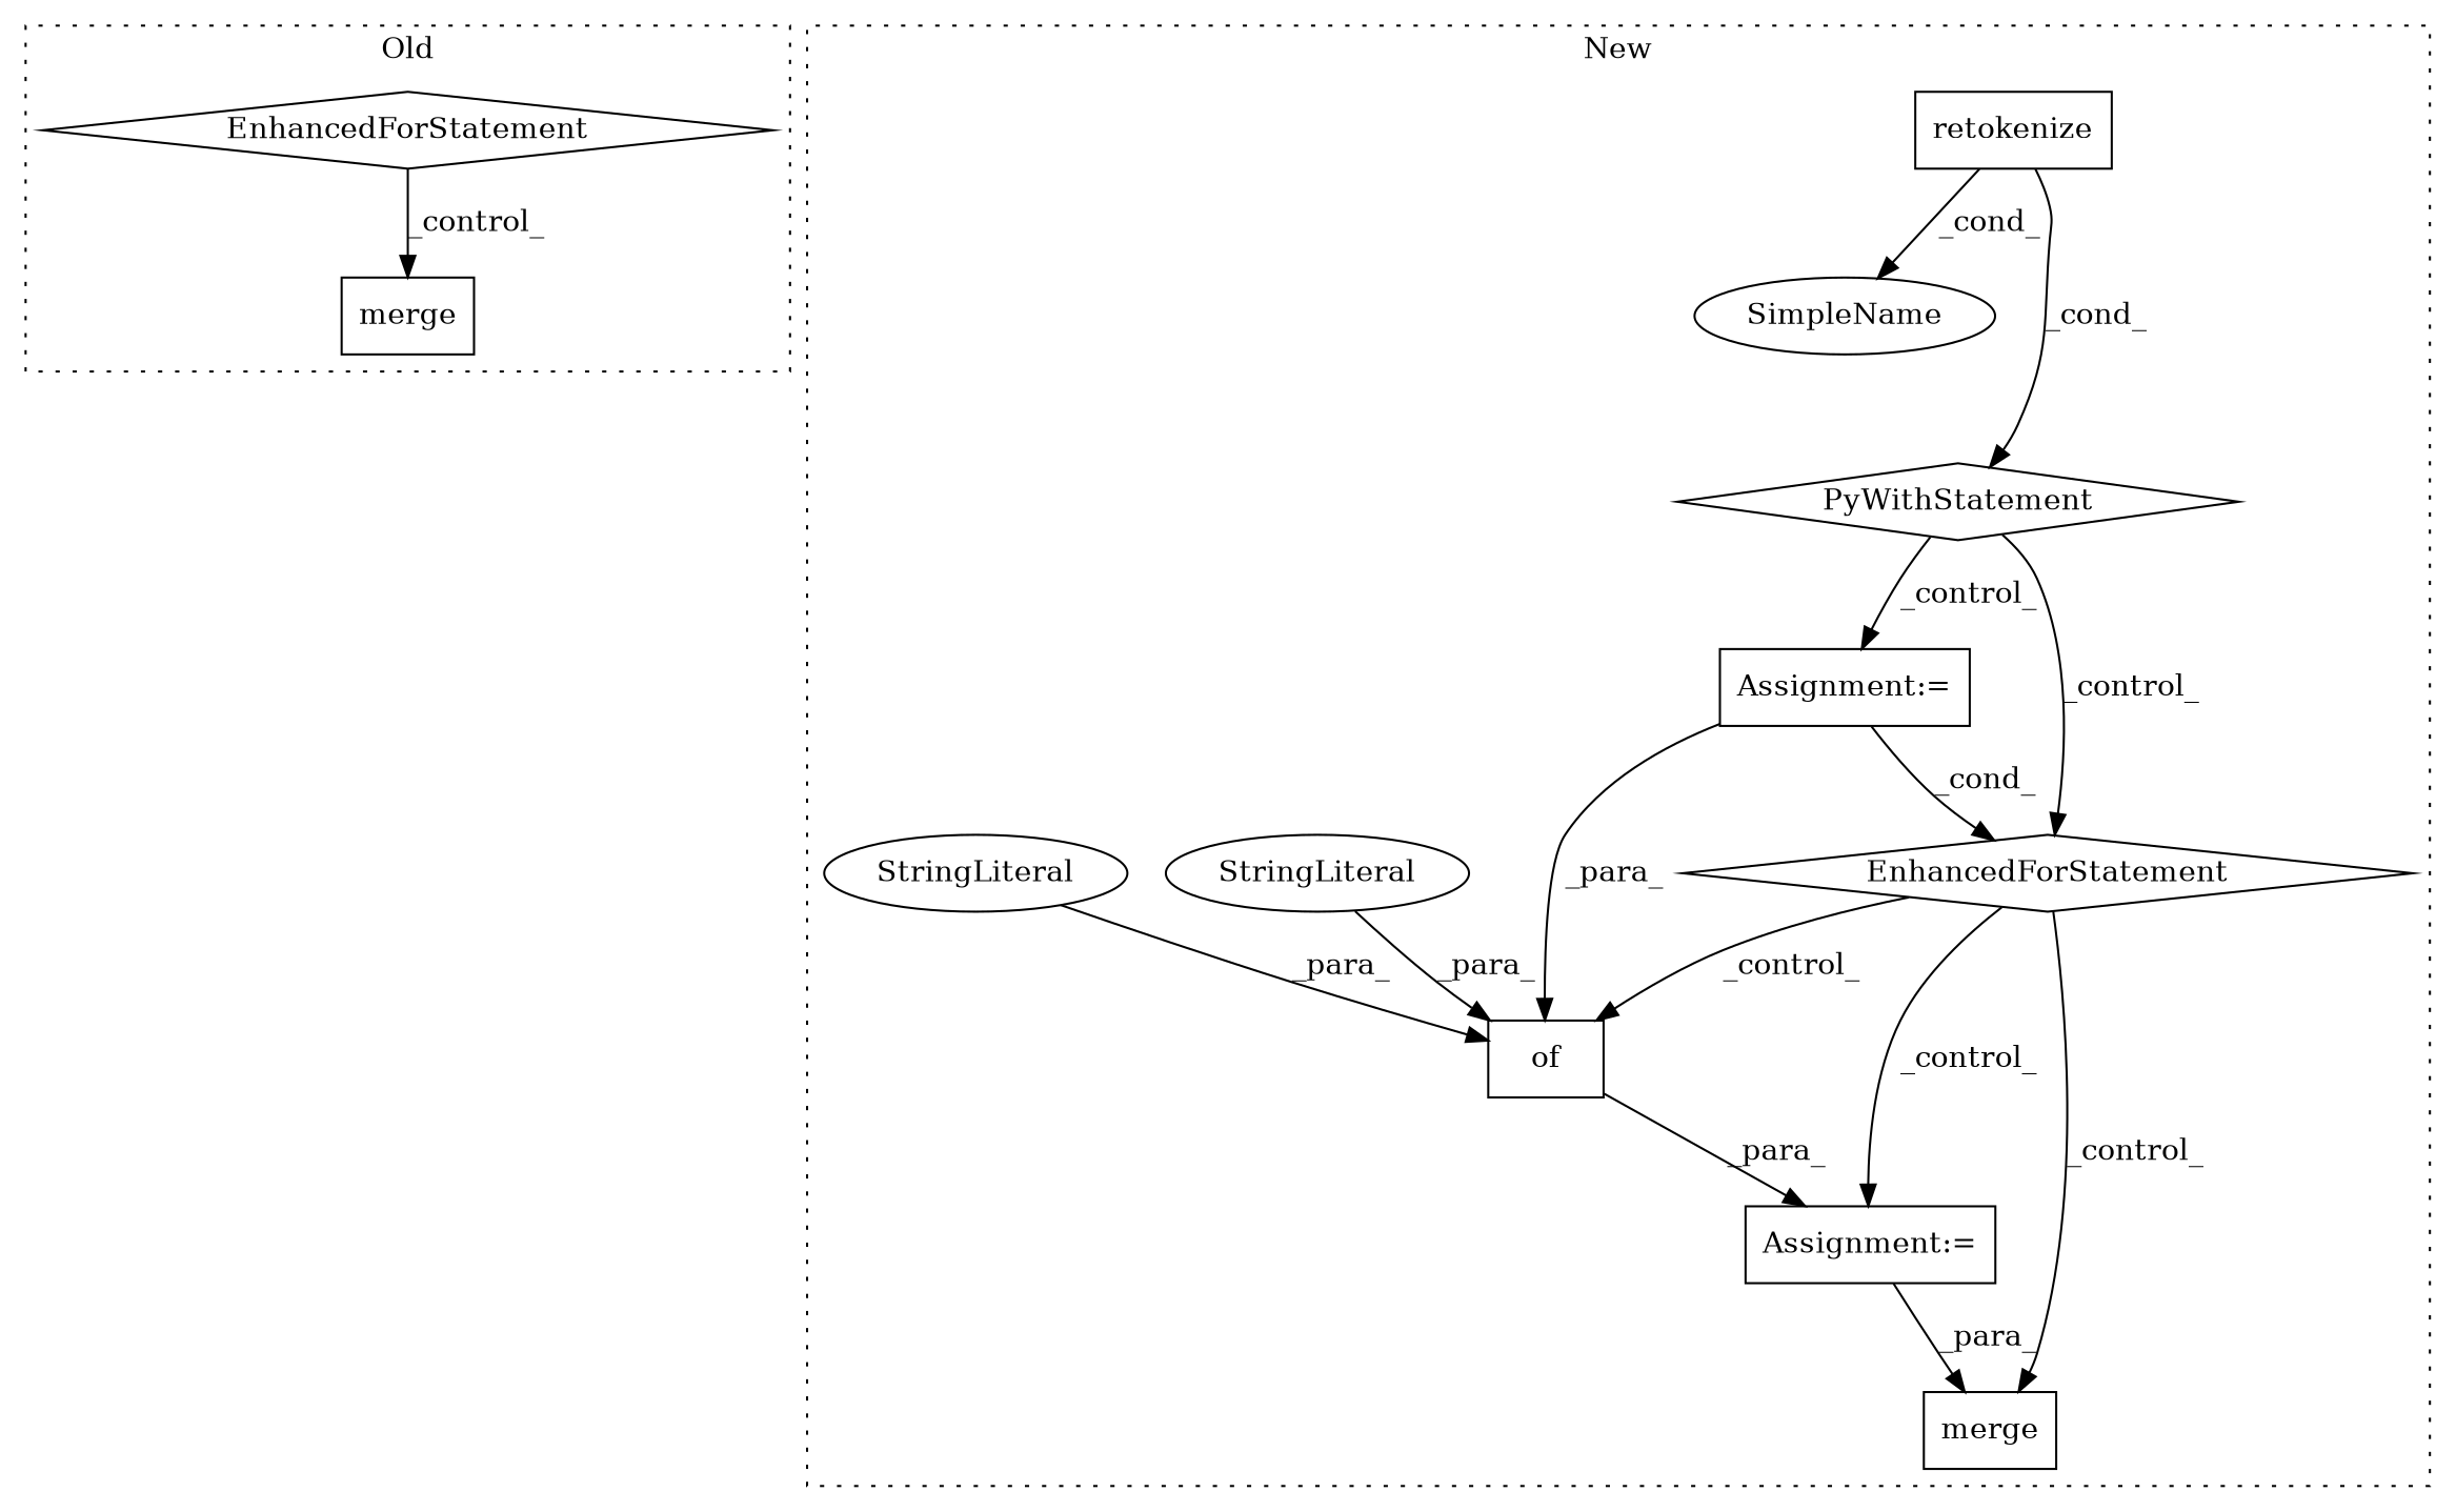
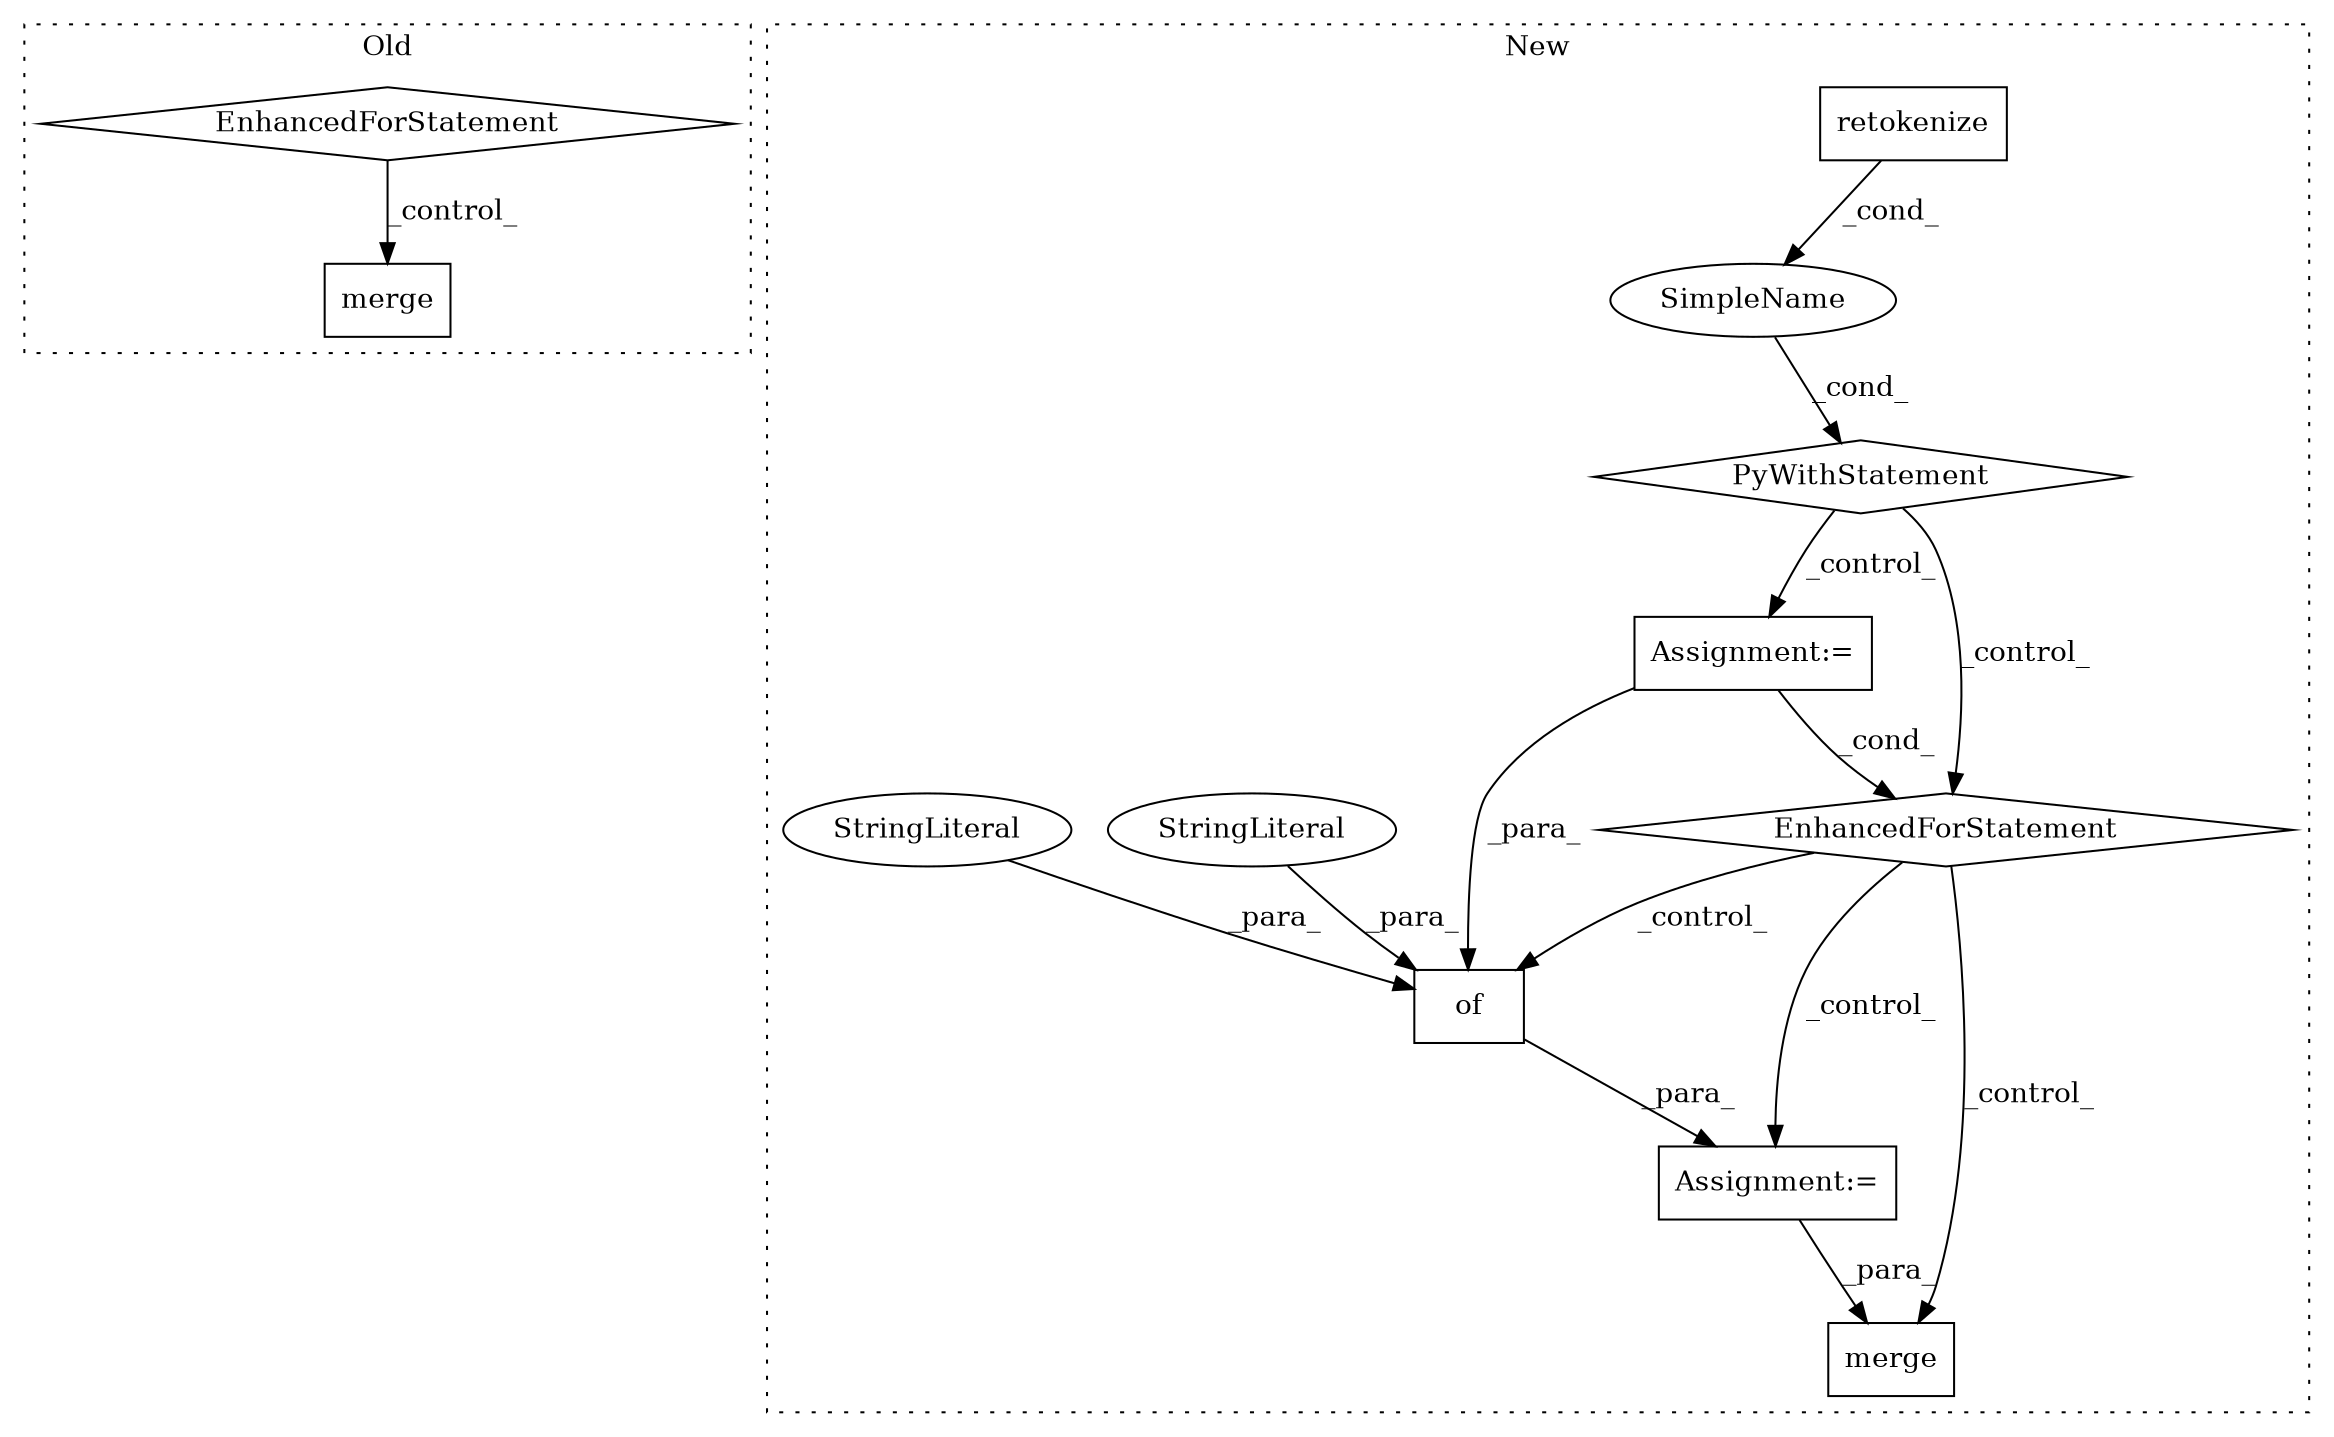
  digraph {
    node [a=32 l="6,1" s="11048,11117" shape=box]
    n1 [a=70 l="53,2" label=EnhancedForStatement s="12003,12091" shape=diamond]
    n2 [label=merge s="12200,12234"]
    n3 [l=12 label=retokenize s=11003]
    n4 [a=70 l="57,2" label=EnhancedForStatement shape=diamond]
    n5 [a=42 label=SimpleName shape=ellipse l="" s=""]
    n6 [a=104 l="10,2" label=PyWithStatement s="10989,11015" shape=diamond]
    n7 [label=merge s="11228,11242"]
    n8 [a=7 l="57,2" label="Assignment:="]
    n9 [l="3,1" label=of s="11139,11205"]
    n10 [a=45 l=7 label=StringLiteral s=11161 shape=ellipse]
    n11 [a=45 l=5 label=StringLiteral s=11142 shape=ellipse]
    n12 [a=7 l=1 label="Assignment:=" s=11134]
    subgraph cluster_1 {
      label=Old
      style=dotted
      n1
      n2
    }
    subgraph cluster_2 {
      label=New
      style=dotted
      n3
      n4
      n5
      n6
      n7
      n8
      n9
      n10
      n11
      n12
    }
    n1 -> n2 [label=_control_]
    n3 -> n5 [label=_cond_]
    n4 -> n7 [label=_control_]
    n4 -> n9 [label=_control_]
    n4 -> n12 [label=_control_]
-   n3 -> n6 [label=_cond_]
+   n5 -> n6 [label=_cond_]
    n6 -> n4 [label=_control_]
    n6 -> n8 [label=_control_]
    n8 -> n4 [label=_cond_]
    n8 -> n9 [label=_para_]
    n9 -> n12 [label=_para_]
    n10 -> n9 [label=_para_]
    n11 -> n9 [label=_para_]
    n12 -> n7 [label=_para_]
  }
